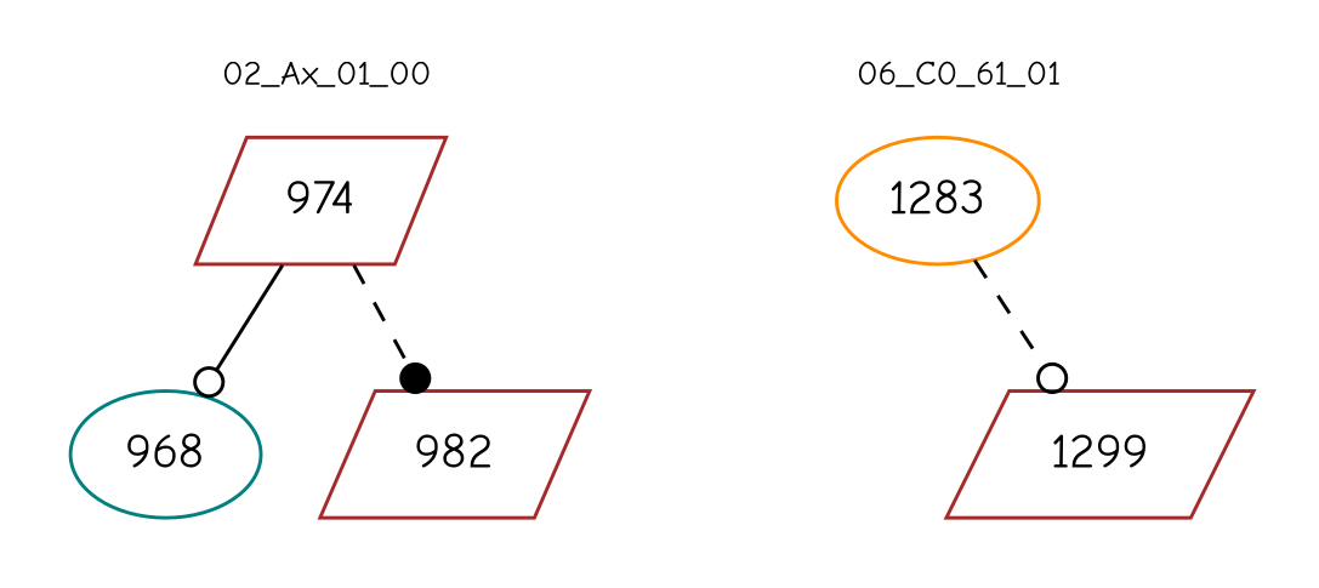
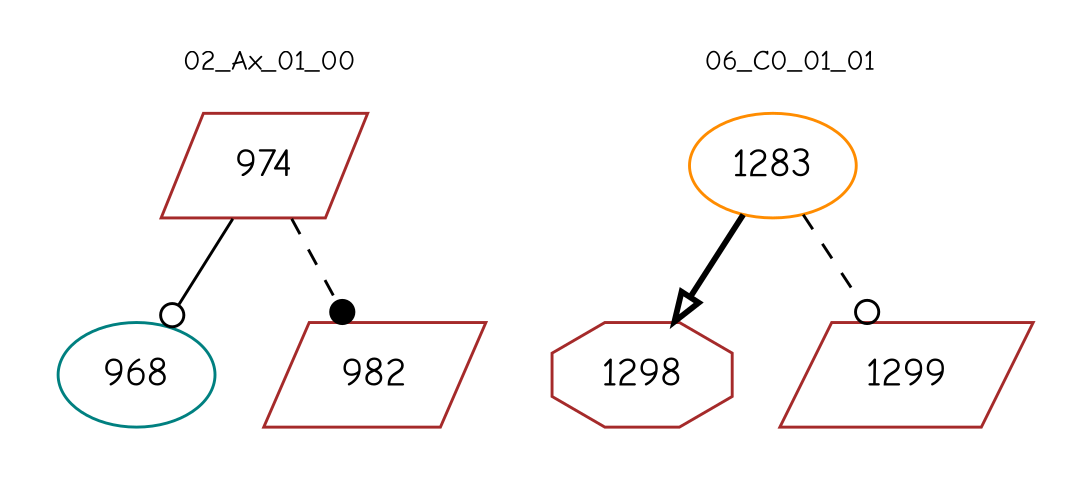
  digraph {
    fontname="Comic Neue"
    node [color=brown fontname="Comic Neue" shape=parallelogram]
    edge [arrowhead=odot color=black fontname="Comic Neue" style=dashed]
    n1 [label=974]
    n2 [color=teal label=968 shape=ellipse]
    n3 [label=982]
    n4 [color=darkorange label=1283 shape=ellipse]
+   n5 [label=1298 shape=octagon]
    n6 [label=1299]
    subgraph cluster_1 {
      color=white
      fontsize=10
      label="02_Ax_01_00"
      n1
      n2
      n3
    }
    subgraph cluster_2 {
      color=white
      fontsize=10
-     label="06_C0_61_01"
+     label="06_C0_01_01"
      n4
+     n5
      n6
    }
    n1 -> n2 [style=solid]
    n1 -> n3 [arrowhead=dot]
+   n4 -> n5 [arrowhead=onormal style=bold]
    n4 -> n6
  }
